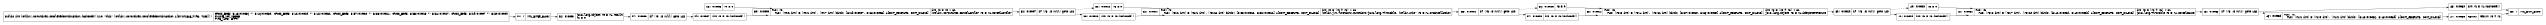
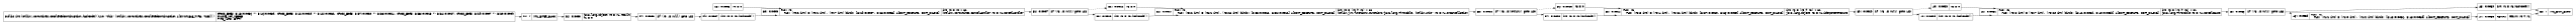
  digraph {
    fontname="DejaVu Sans Mono"
    rankdir=LR
    node [fontname="DejaVu Sans Mono" shape=record]
    edge [fontname="DejaVu Sans Mono"]
    n1 [label="{24\:\ ?|MTH_ENTER_BLOCK\l}"]
    n2 [label="{26\:\ 0x0000|java.lang.Object r0 = r4.result\lr1 = 0\l}"]
    n3 [label="{27\:\ 0x0003|if (r0 != null) goto L22\l}"]
    n4 [label="{29\:\ 0x0007|int r0 = r0.hashCode()\l}"]
    n5 [label="{28\:\ 0x0005|r0 = 0\l}"]
    n6 [label="{30\:\ 0x000b|PHI: r0 \l  PHI: (r0v2 int) = (r0v1 int), (r0v7 int) binds: [B:29:0x0007, B:28:0x0005] A[DONT_GENERATE, DONT_INLINE]\l|int r2 = r0 * 31\lkotlinx.coroutines.CancelHandler r3 = r4.cancelHandler\l}"]
    n7 [label="{31\:\ 0x000f|if (r3 != null) goto L21\l}"]
    n8 [label="{32\:\ 0x0011|r3 = 0\l}"]
    n9 [label="{33\:\ 0x0013|int r3 = r3.hashCode()\l}"]
    n10 [label="{34\:\ 0x0017|PHI: r3 \l  PHI: (r3v2 int) = (r3v1 int), (r3v12 int) binds: [B:33:0x0013, B:32:0x0011] A[DONT_GENERATE, DONT_INLINE]\l|int r0 = (r2 + r3) * 31\lkotlin.jvm.functions.Function1\<java.lang.Throwable, kotlin.Unit\> r3 = r4.onCancellation\l}"]
-   n11 [label="{35\:\ 0x001c|if (r3 != null) goto L20\l}"]
+   n11 [label="{35\:\ 0x001c|if (r3 != kotlinx) goto L20\l}"]
    n12 [label="{36\:\ 0x001e|r3 = 0\l}"]
    n13 [label="{37\:\ 0x0020|int r3 = r3.hashCode()\l}"]
    n14 [label="{38\:\ 0x0024|PHI: r3 \l  PHI: (r3v5 int) = (r3v4 int), (r3v11 int) binds: [B:37:0x0020, B:36:0x001e] A[DONT_GENERATE, DONT_INLINE]\l|int r2 = (r0 + r3) * 31\ljava.lang.Object r3 = r4.idempotentResume\l}"]
    n15 [label="{39\:\ 0x0029|if (r3 != null) goto L19\l}"]
    n16 [label="{40\:\ 0x002b|r3 = 0\l}"]
    n17 [label="{41\:\ 0x002d|int r3 = r3.hashCode()\l}"]
    n18 [label="{42\:\ 0x0031|PHI: r3 \l  PHI: (r3v8 int) = (r3v7 int), (r3v10 int) binds: [B:41:0x002d, B:40:0x002b] A[DONT_GENERATE, DONT_INLINE]\l|int r0 = (r2 + r3) * 31\ljava.lang.Throwable r3 = r4.cancelCause\l}"]
    n19 [label="{43\:\ 0x0036|if (r3 != null) goto L15\l}"]
-   n20 [label="{45\:\ 0x0039|int r1 = r4.hashCode()\l}"]
+   n20 [label="{45\:\ 0x0039|int r1 = r3.hashCode()\l}"]
    n21 [label="{46\:\ 0x003d|PHI: r1 \l  PHI: (r1v1 int) = (r1v0 int), (r1v2 int) binds: [B:43:0x0036, B:45:0x0039] A[DONT_GENERATE, DONT_INLINE]\l}"]
    n22 [label="{25\:\ ?|MTH_EXIT_BLOCK\l}"]
    n23 [label="{47\:\ 0x003e|RETURN\l|return r0 + r1\l}"]
    n24 [label="{public int kotlinx.coroutines.CompletedContinuation.hashCode((r4v0 'this' kotlinx.coroutines.CompletedContinuation A[IMMUTABLE_TYPE, THIS]))  | CROSS_EDGE: B:43:0x0036 \-\> B:46:0x003d, CROSS_EDGE: B:41:0x002d \-\> B:42:0x0031, CROSS_EDGE: B:37:0x0020 \-\> B:38:0x0024, CROSS_EDGE: B:33:0x0013 \-\> B:34:0x0017, CROSS_EDGE: B:29:0x0007 \-\> B:30:0x000b\lINLINE_NOT_NEEDED\lTYPE_VARS: EMPTY\l}"]
    n1 -> n2
    n2 -> n3
    n3 -> n4
    n4 -> n6
    n5 -> n6
    n6 -> n7
    n7 -> n8 [style=dashed]
    n7 -> n9
    n8 -> n10
    n9 -> n10
    n10 -> n11
    n11 -> n12 [style=dashed]
    n11 -> n13
    n12 -> n14
    n13 -> n14
    n14 -> n15
    n15 -> n16 [style=dashed]
    n15 -> n17
    n16 -> n18
    n17 -> n18
    n18 -> n19
    n19 -> n20
    n19 -> n21 [style=dashed]
    n20 -> n22
    n21 -> n23
    n23 -> n22
    n24 -> n1
  }
